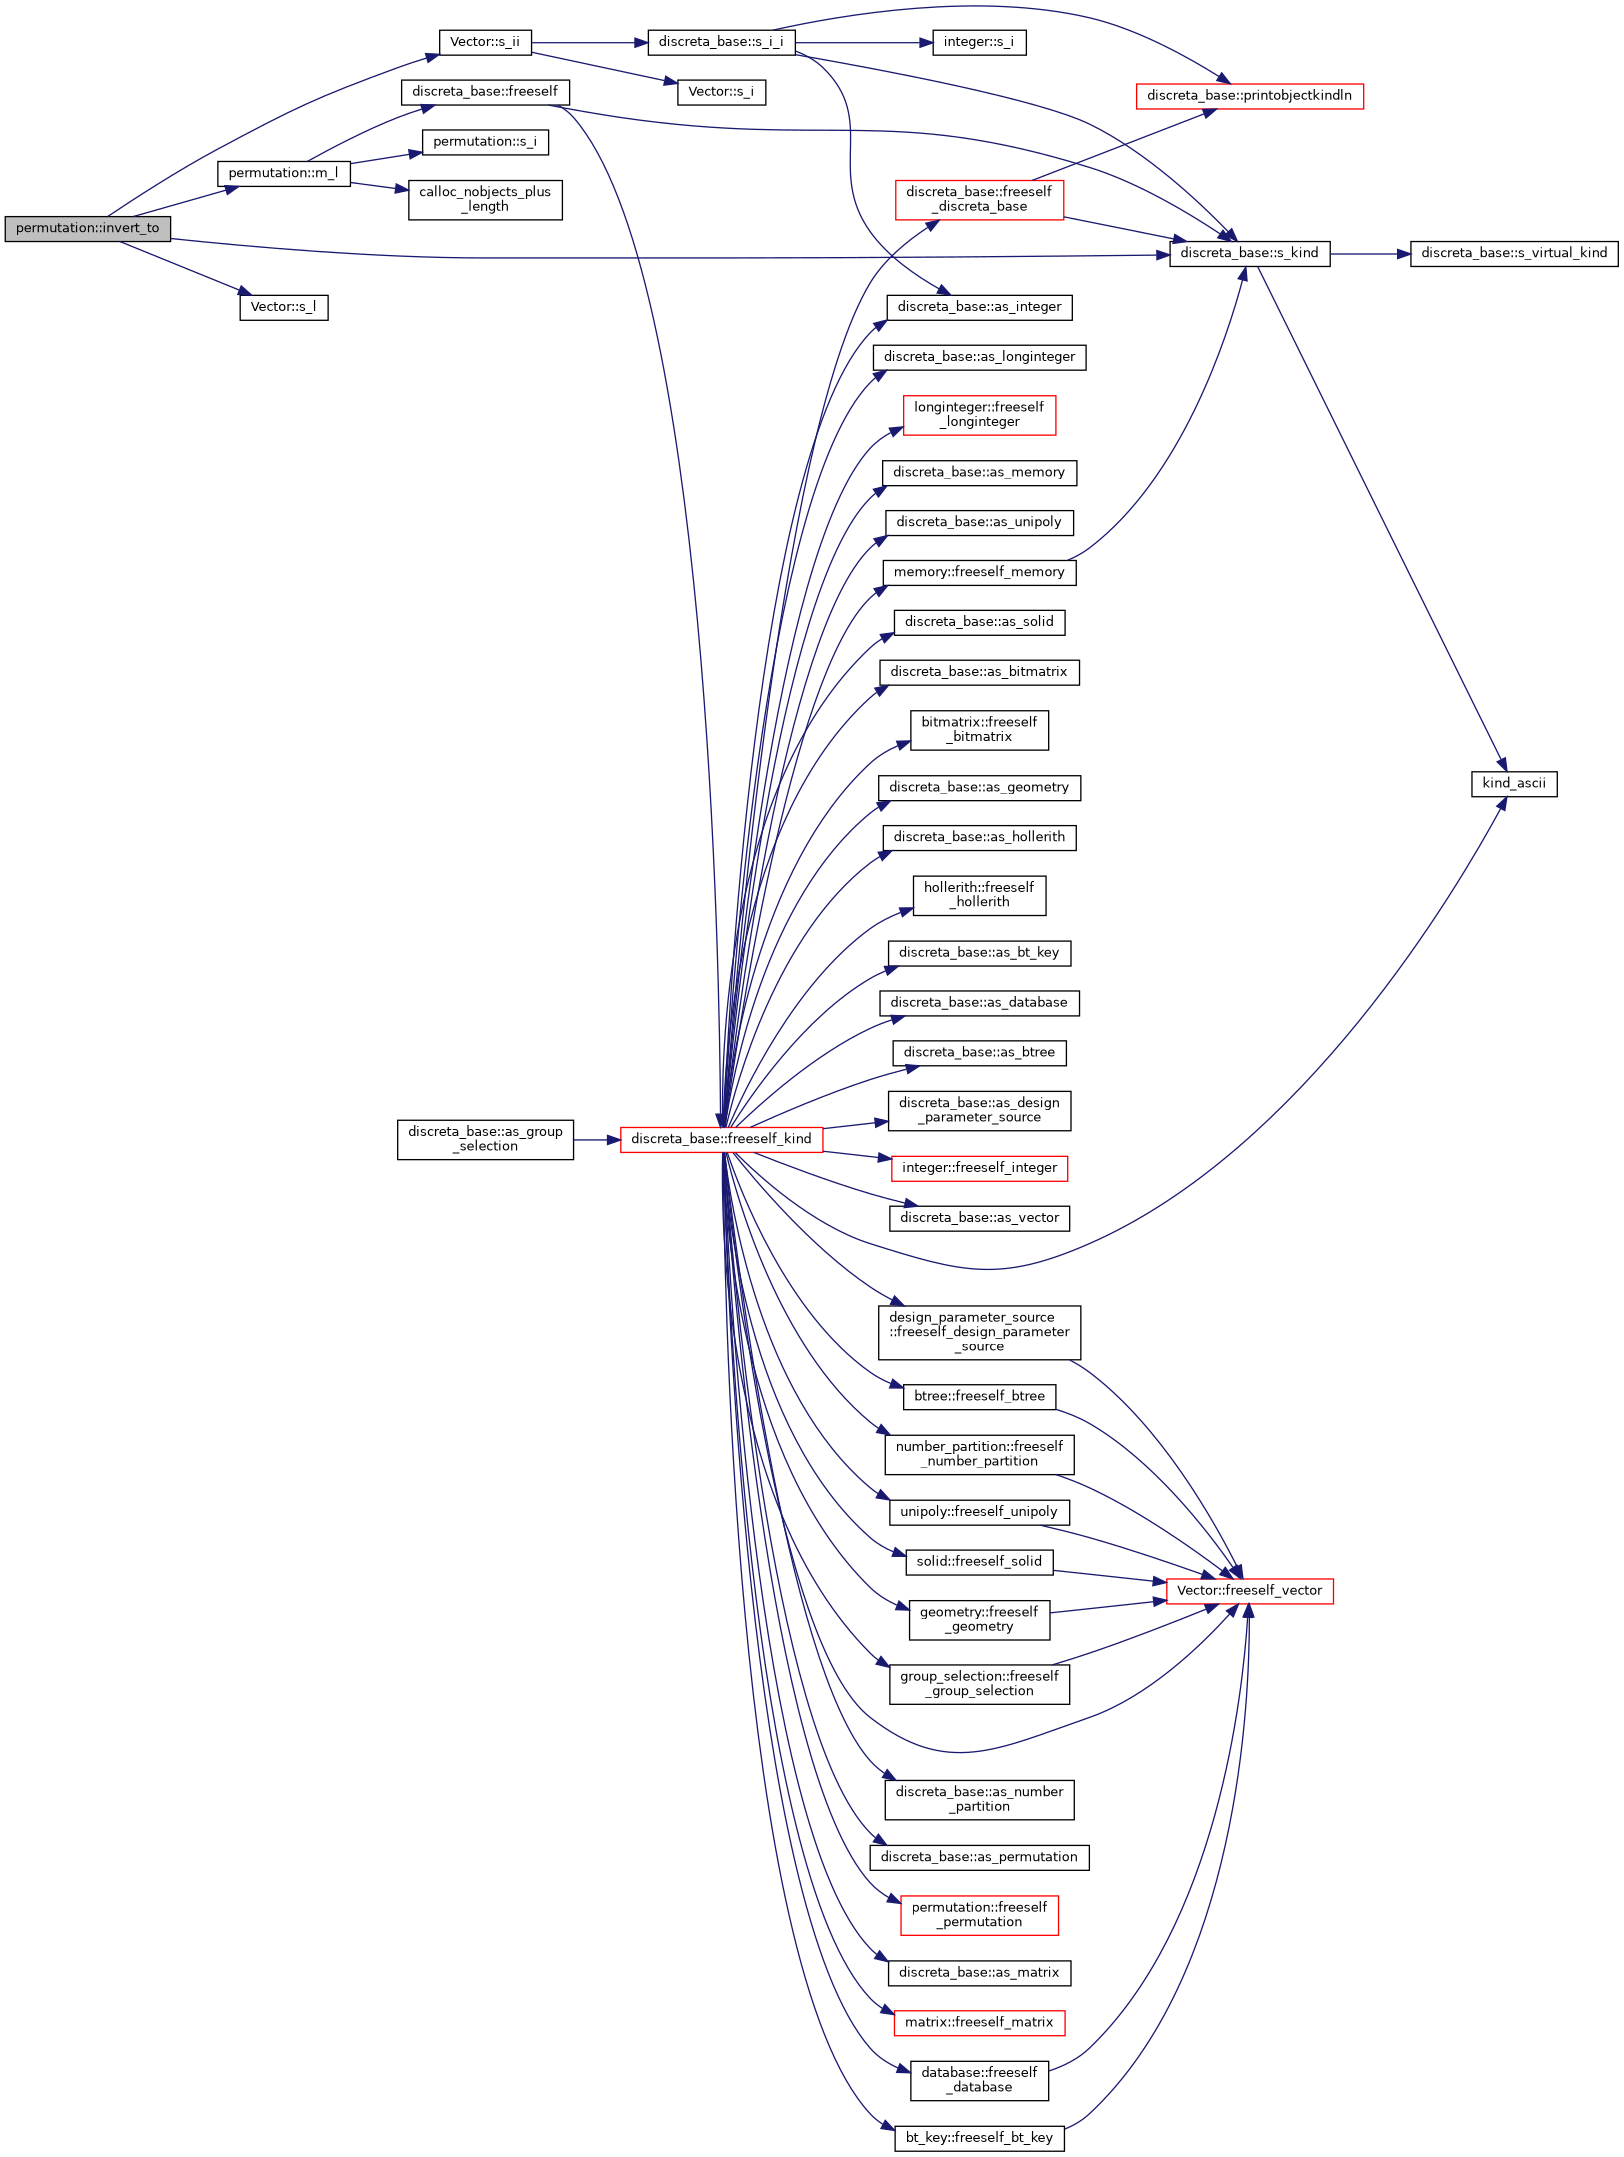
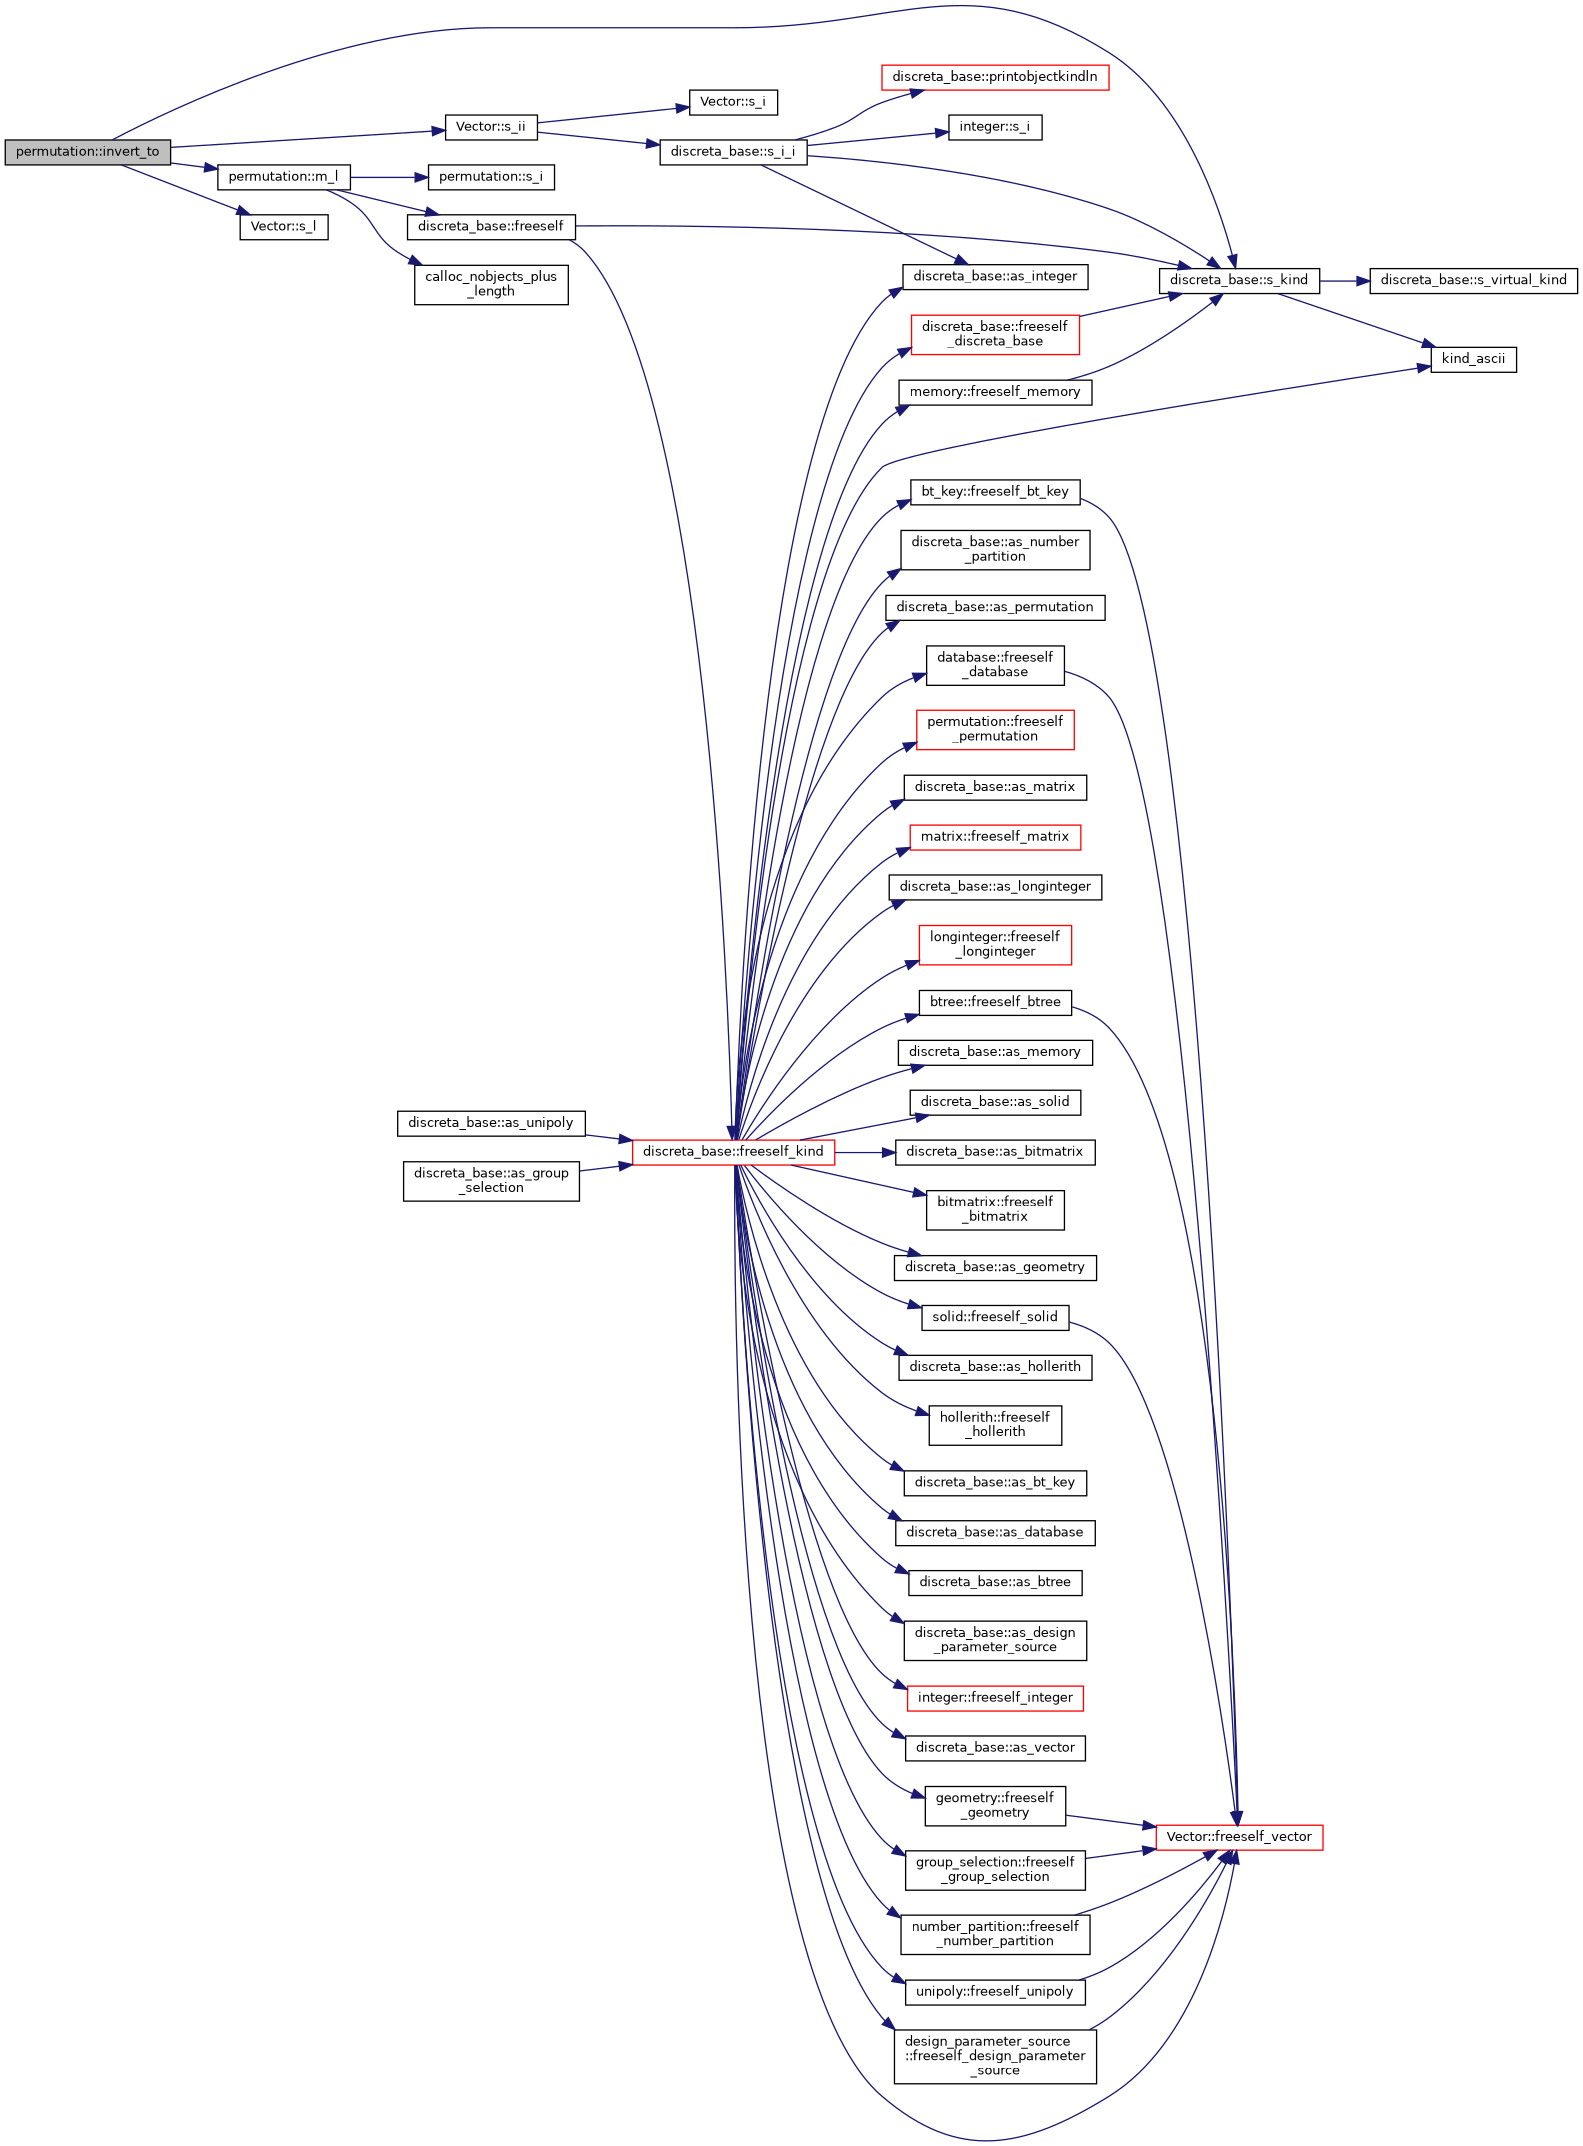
  digraph {
    rankdir=LR
    node [color=black fillcolor=white fontname=Helvetica fontsize=10 shape=record style=filled]
    edge [color=midnightblue fontname=Helvetica fontsize=10 labelfontname=Helvetica labelfontsize=10 style=solid]
    n1 [fillcolor=grey75 fontcolor=black height=0.2 label="permutation::invert_to" width=0.4]
    n2 [height=0.2 label="discreta_base::s_kind" width=0.4]
    n3 [height=0.2 label="Vector::s_l" width=0.4]
    n4 [height=0.2 label="permutation::m_l" width=0.4]
    n5 [height=0.2 label="Vector::s_ii" width=0.4]
    n6 [height=0.2 label="discreta_base::s_virtual_kind" width=0.4]
    n7 [height=0.2 label=kind_ascii width=0.4]
    n8 [height=0.2 label="discreta_base::freeself" width=0.4]
    n9 [height=0.2 label="calloc_nobjects_plus\l_length" width=0.4]
    n10 [height=0.2 label="permutation::s_i" width=0.4]
    n11 [height=0.2 label="Vector::s_i" width=0.4]
    n12 [height=0.2 label="discreta_base::s_i_i" width=0.4]
    n13 [color=red height=0.2 label="discreta_base::freeself_kind" width=0.4]
    n14 [color=red height=0.2 label="discreta_base::freeself\l_discreta_base" width=0.4]
    n15 [height=0.2 label="discreta_base::as_integer" width=0.4]
    n16 [color=red height=0.2 label="integer::freeself_integer" width=0.4]
    n17 [height=0.2 label="discreta_base::as_vector" width=0.4]
    n18 [color=red height=0.2 label="Vector::freeself_vector" width=0.4]
    n19 [height=0.2 label="discreta_base::as_number\l_partition" width=0.4]
    n20 [height=0.2 label="number_partition::freeself\l_number_partition" width=0.4]
    n21 [height=0.2 label="discreta_base::as_permutation" width=0.4]
    n22 [color=red height=0.2 label="permutation::freeself\l_permutation" width=0.4]
    n23 [height=0.2 label="discreta_base::as_matrix" width=0.4]
    n24 [color=red height=0.2 label="matrix::freeself_matrix" width=0.4]
    n25 [height=0.2 label="discreta_base::as_longinteger" width=0.4]
    n26 [color=red height=0.2 label="longinteger::freeself\l_longinteger" width=0.4]
    n27 [height=0.2 label="discreta_base::as_memory" width=0.4]
    n28 [height=0.2 label="memory::freeself_memory" width=0.4]
    n29 [height=0.2 label="discreta_base::as_unipoly" width=0.4]
    n30 [height=0.2 label="unipoly::freeself_unipoly" width=0.4]
    n31 [height=0.2 label="discreta_base::as_solid" width=0.4]
    n32 [height=0.2 label="solid::freeself_solid" width=0.4]
    n33 [height=0.2 label="discreta_base::as_bitmatrix" width=0.4]
    n34 [height=0.2 label="bitmatrix::freeself\l_bitmatrix" width=0.4]
    n35 [height=0.2 label="discreta_base::as_geometry" width=0.4]
    n36 [height=0.2 label="geometry::freeself\l_geometry" width=0.4]
    n37 [height=0.2 label="discreta_base::as_hollerith" width=0.4]
    n38 [height=0.2 label="hollerith::freeself\l_hollerith" width=0.4]
    n39 [height=0.2 label="group_selection::freeself\l_group_selection" width=0.4]
    n40 [height=0.2 label="discreta_base::as_bt_key" width=0.4]
    n41 [height=0.2 label="bt_key::freeself_bt_key" width=0.4]
    n42 [height=0.2 label="discreta_base::as_database" width=0.4]
    n43 [height=0.2 label="database::freeself\l_database" width=0.4]
    n44 [height=0.2 label="discreta_base::as_btree" width=0.4]
    n45 [height=0.2 label="btree::freeself_btree" width=0.4]
    n46 [height=0.2 label="discreta_base::as_design\l_parameter_source" width=0.4]
    n47 [height=0.2 label="design_parameter_source\l::freeself_design_parameter\l_source" width=0.4]
    n48 [color=red height=0.2 label="discreta_base::printobjectkindln" width=0.4]
    n49 [height=0.2 label="discreta_base::as_group\l_selection" width=0.4]
    n50 [height=0.2 label="integer::s_i" width=0.4]
    n1 -> n2
    n1 -> n3
    n1 -> n4
    n1 -> n5
    n2 -> n6
    n2 -> n7
    n4 -> n8
    n4 -> n9
    n4 -> n10
    n5 -> n11
    n5 -> n12
    n8 -> n2
    n8 -> n13
    n12 -> n2
    n12 -> n15
    n12 -> n48
    n12 -> n50
    n13 -> n7
    n13 -> n14
    n13 -> n15
    n13 -> n16
    n13 -> n17
    n13 -> n18
    n13 -> n19
    n13 -> n20
    n13 -> n21
    n13 -> n22
    n13 -> n23
    n13 -> n24
    n13 -> n25
    n13 -> n26
    n13 -> n27
    n13 -> n28
-   n13 -> n29
+   n29 -> n13
    n13 -> n30
    n13 -> n31
    n13 -> n32
    n13 -> n33
    n13 -> n34
    n13 -> n35
    n13 -> n36
    n13 -> n37
    n13 -> n38
    n13 -> n39
    n13 -> n40
    n13 -> n41
    n13 -> n42
    n13 -> n43
    n13 -> n44
    n13 -> n45
    n13 -> n46
    n13 -> n47
    n14 -> n2
-   n14 -> n48
    n20 -> n18
    n28 -> n2
    n30 -> n18
    n32 -> n18
    n36 -> n18
    n39 -> n18
    n41 -> n18
    n43 -> n18
    n45 -> n18
    n47 -> n18
    n49 -> n13
  }
